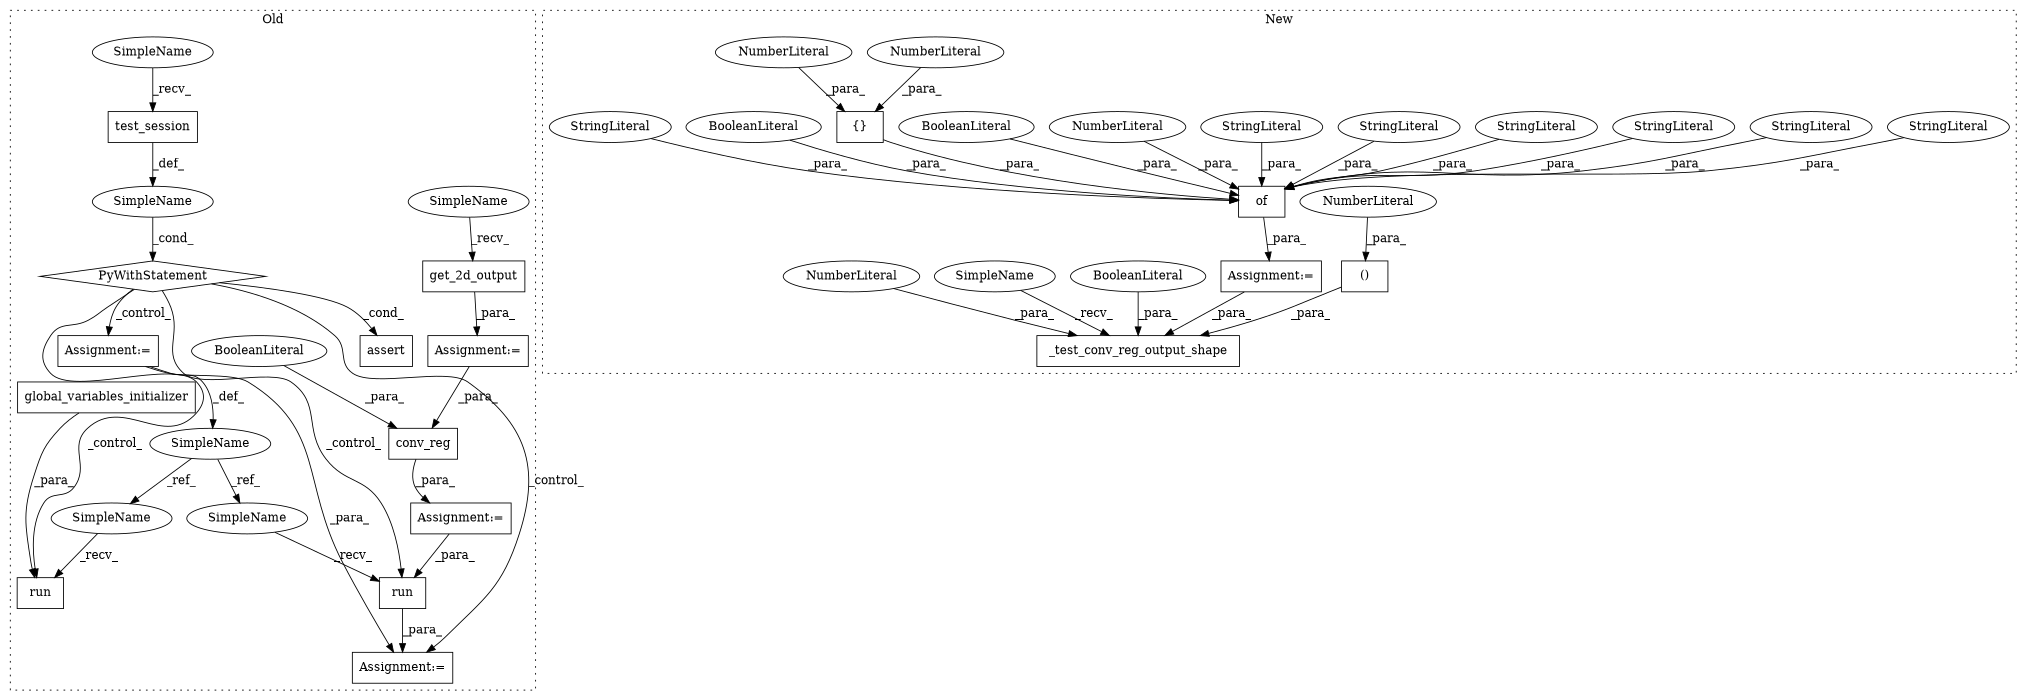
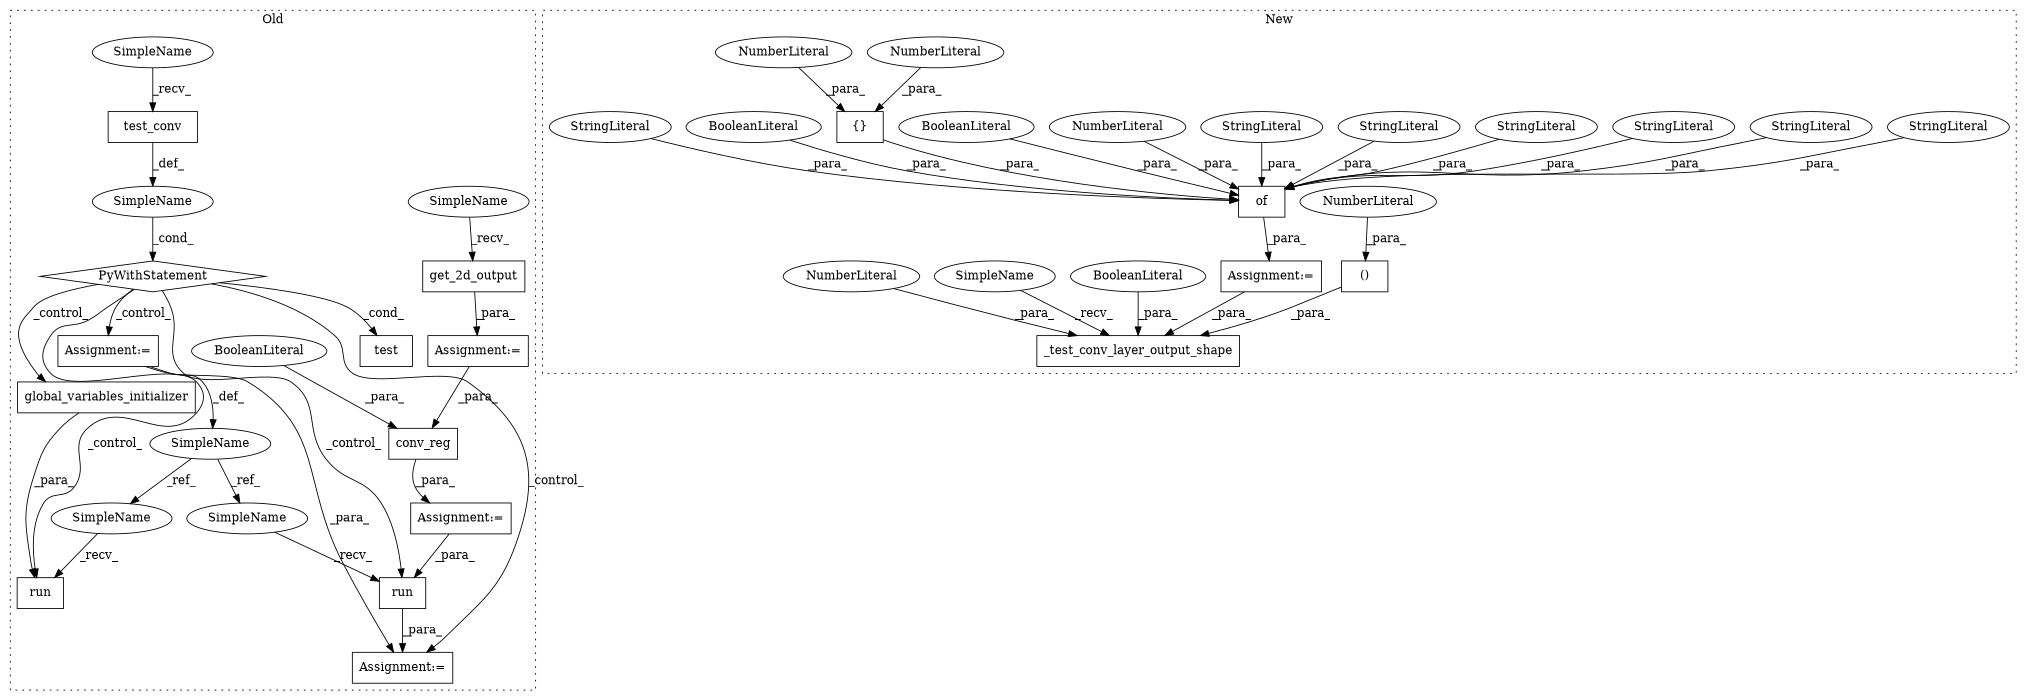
  digraph {
    node [a=32 l=4 s=13604 shape=ellipse]
    n1 [l=14 label=get_2d_output s=13377 shape=box]
    n2 [l="4,1" label=run s="13687,13703" shape=box]
    n3 [a=42 label=SimpleName l="" s=""]
    n4 [a=104 l="10,2" label=PyWithStatement s="13561,13590" shape=diamond]
    n5 [l="4,1" label=run s="13621,13666" shape=box]
-   n6 [l=14 label=test_session s=13576 shape=box]
+   n6 [l=14 label=test_conv s=13576 shape=box]
    n7 [a=42 label=SimpleName]
    n8 [l=30 label=global_variables_initializer s=13636 shape=box]
-   n9 [l="22,1" label=assert s="13717,13799" shape=box]
+   n9 [l="22,1" label=test s="13717,13799" shape=box]
    n10 [a=7 l=1 label="Assignment:=" s=13371 shape=box]
    n11 [a=7 l=1 label="Assignment:=" s=13681 shape=box]
    n12 [a=7 l=1 label="Assignment:=" s=13510 shape=box]
    n13 [a=7 label="Assignment:=" shape=box]
    n14 [l="9,1" label=conv_reg s="13511,13533" shape=box]
    n15 [a=9 label=BooleanLiteral s=13525]
    n16 [a=42 label=SimpleName s=13372]
    n17 [a=42 label=SimpleName s=13571]
    n18 [a=42 label=SimpleName s=13616]
    n19 [a=42 label=SimpleName s=13682]
-   n20 [l="30,1" label=_test_conv_reg_output_shape s="11412,11511" shape=box]
+   n20 [l="30,1" label=_test_conv_layer_output_shape s="11412,11511" shape=box]
    n21 [a=106 l=44 label="()" s=11461 shape=box]
    n22 [a=34 l=1 label=NumberLiteral s=11442]
    n23 [l="3,1" label=of s="11206,11400" shape=box]
    n24 [a=45 l=11 label=StringLiteral s=11281]
    n25 [a=45 l=7 label=StringLiteral s=11326]
    n26 [a=45 l=15 label=StringLiteral s=11209]
    n27 [a=45 l=8 label=StringLiteral s=11257]
    n28 [a=34 l=2 label=NumberLiteral s=11225]
    n29 [a=9 label=BooleanLiteral s=11309]
    n30 [a=34 l=2 label=NumberLiteral s=11503]
    n31 [a=4 l="1,1" label="{}" s="11275,11279" shape=box]
    n32 [a=34 l=1 label=NumberLiteral s=11278]
    n33 [a=34 l=1 label=NumberLiteral s=11276]
    n34 [a=9 l=5 label=BooleanLiteral s=11293]
    n35 [a=45 l=9 label=StringLiteral s=11334]
    n36 [a=45 l=13 label=StringLiteral s=11228]
    n37 [a=45 l=7 label=StringLiteral s=11344]
    n38 [a=9 label=BooleanLiteral s=11507]
    n39 [a=7 l=1 label="Assignment:=" s=11201 shape=box]
    n40 [a=42 label=SimpleName s=11407]
    subgraph cluster_1 {
      label=Old
      style=dotted
      n1
      n2
      n3
      n4
      n5
      n6
      n7
      n8
      n9
      n10
      n11
      n12
      n13
      n14
      n15
      n16
      n17
      n18
      n19
    }
    subgraph cluster_2 {
      label=New
      style=dotted
      n20
      n21
      n22
      n23
      n24
      n25
      n26
      n27
      n28
      n29
      n30
      n31
      n32
      n33
      n34
      n35
      n36
      n37
      n38
      n39
      n40
    }
    n1 -> n10 [label=_para_]
    n2 -> n11 [label=_para_]
    n3 -> n4 [label=_cond_]
    n4 -> n2 [label=_control_]
    n4 -> n5 [label=_control_]
+   n4 -> n8 [label=_control_]
    n4 -> n9 [label=_cond_]
    n4 -> n11 [label=_control_]
    n4 -> n13 [label=_control_]
    n6 -> n3 [label=_def_]
    n7 -> n18 [label=_ref_]
    n7 -> n19 [label=_ref_]
    n8 -> n5 [label=_para_]
    n10 -> n14 [label=_para_]
    n12 -> n2 [label=_para_]
    n13 -> n7 [label=_def_]
    n13 -> n11 [label=_para_]
    n14 -> n12 [label=_para_]
    n15 -> n14 [label=_para_]
    n16 -> n1 [label=_recv_]
    n17 -> n6 [label=_recv_]
    n18 -> n5 [label=_recv_]
    n19 -> n2 [label=_recv_]
    n21 -> n20 [label=_para_]
    n22 -> n20 [label=_para_]
    n23 -> n39 [label=_para_]
    n24 -> n23 [label=_para_]
    n25 -> n23 [label=_para_]
    n26 -> n23 [label=_para_]
    n27 -> n23 [label=_para_]
    n28 -> n23 [label=_para_]
    n29 -> n23 [label=_para_]
    n30 -> n21 [label=_para_]
    n31 -> n23 [label=_para_]
    n32 -> n31 [label=_para_]
    n33 -> n31 [label=_para_]
    n34 -> n23 [label=_para_]
    n35 -> n23 [label=_para_]
    n36 -> n23 [label=_para_]
    n37 -> n23 [label=_para_]
    n38 -> n20 [label=_para_]
    n39 -> n20 [label=_para_]
    n40 -> n20 [label=_recv_]
  }
